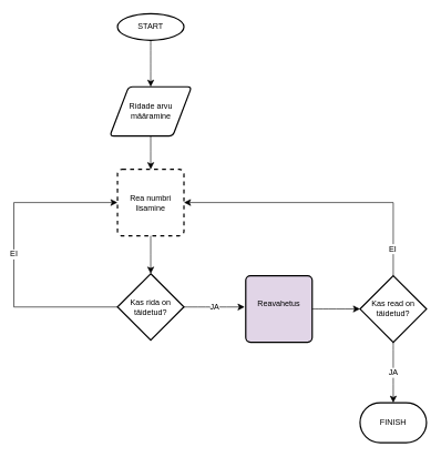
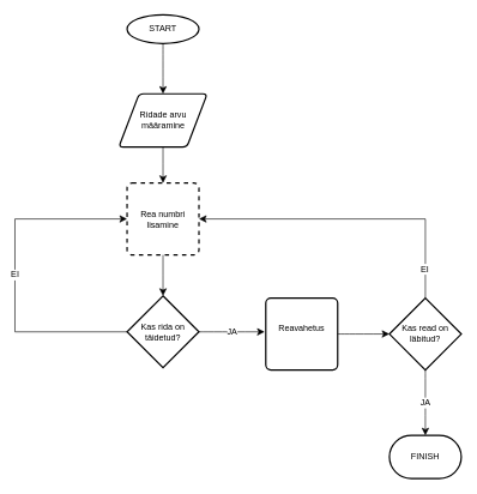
  <mxCell id="0" />
  <mxCell id="1" parent="0" />
  <mxCell id="2" style="edgeStyle=none;curved=1;rounded=0;orthogonalLoop=1;jettySize=auto;html=1;fontSize=12;startSize=8;endSize=8;entryX=0.5;entryY=0;entryDx=0;entryDy=0;" edge="1" parent="1" source="3" target="8"><mxGeometry relative="1" as="geometry"><mxPoint x="215" y="244" as="targetPoint" /></mxGeometry></mxCell>
  <mxCell id="3" value="Ridade arvu määramine" style="shape=parallelogram;html=1;strokeWidth=2;perimeter=parallelogramPerimeter;whiteSpace=wrap;rounded=1;arcSize=12;size=0.23;" vertex="1" parent="1"><mxGeometry x="164.5" y="130" width="123" height="74" as="geometry" /></mxCell>
  <mxCell id="4" style="edgeStyle=none;curved=1;rounded=0;orthogonalLoop=1;jettySize=auto;html=1;fontSize=12;startSize=8;endSize=8;" edge="1" parent="1" source="5" target="3"><mxGeometry relative="1" as="geometry" /></mxCell>
  <mxCell id="5" value="START" style="strokeWidth=2;html=1;shape=mxgraph.flowchart.start_1;whiteSpace=wrap;" vertex="1" parent="1"><mxGeometry x="176" y="20" width="100" height="40" as="geometry" /></mxCell>
  <mxCell id="6" value="FINISH" style="strokeWidth=2;html=1;shape=mxgraph.flowchart.terminator;whiteSpace=wrap;" vertex="1" parent="1"><mxGeometry x="541" y="605" width="100" height="60" as="geometry" /></mxCell>
- <mxCell id="7" value="Reavahetus&lt;div&gt;&lt;br&gt;&lt;/div&gt;" style="rounded=1;whiteSpace=wrap;html=1;absoluteArcSize=1;arcSize=14;strokeWidth=2;fillColor=#e1d5e7;" vertex="1" parent="1"><mxGeometry x="369" y="414" width="100" height="100" as="geometry" /></mxCell>
+ <mxCell id="7" value="Reavahetus&lt;div&gt;&lt;br&gt;&lt;/div&gt;" style="rounded=1;whiteSpace=wrap;html=1;absoluteArcSize=1;arcSize=14;strokeWidth=2;" vertex="1" parent="1"><mxGeometry x="369" y="414" width="100" height="100" as="geometry" /></mxCell>
  <mxCell id="8" value="&lt;div&gt;Rea numbri lisamine&lt;/div&gt;" style="rounded=1;whiteSpace=wrap;html=1;absoluteArcSize=1;arcSize=14;strokeWidth=2;dashed=1;" vertex="1" parent="1"><mxGeometry x="176" y="254" width="100" height="100" as="geometry" /></mxCell>
  <mxCell id="9" value="EI" style="edgeStyle=orthogonalEdgeStyle;rounded=0;orthogonalLoop=1;jettySize=auto;html=1;fontSize=12;startSize=8;endSize=8;exitX=0;exitY=0.5;exitDx=0;exitDy=0;exitPerimeter=0;entryX=0;entryY=0.5;entryDx=0;entryDy=0;" edge="1" parent="1" source="11" target="8"><mxGeometry relative="1" as="geometry"><mxPoint x="66" y="286" as="targetPoint" /><mxPoint x="61" y="430.5" as="sourcePoint" /><Array as="points"><mxPoint x="20" y="461" /><mxPoint x="20" y="304" /></Array></mxGeometry></mxCell>
  <mxCell id="10" value="JA" style="edgeStyle=none;curved=1;rounded=0;orthogonalLoop=1;jettySize=auto;html=1;fontSize=12;startSize=8;endSize=8;" edge="1" parent="1" source="11"><mxGeometry relative="1" as="geometry"><mxPoint x="367.4" y="461" as="targetPoint" /></mxGeometry></mxCell>
  <mxCell id="11" value="Kas rida on täidetud?" style="strokeWidth=2;html=1;shape=mxgraph.flowchart.decision;whiteSpace=wrap;" vertex="1" parent="1"><mxGeometry x="176" y="411" width="100" height="100" as="geometry" /></mxCell>
  <mxCell id="12" style="edgeStyle=none;curved=1;rounded=0;orthogonalLoop=1;jettySize=auto;html=1;entryX=0.5;entryY=0;entryDx=0;entryDy=0;entryPerimeter=0;fontSize=12;startSize=8;endSize=8;" edge="1" parent="1" source="8" target="11"><mxGeometry relative="1" as="geometry" /></mxCell>
  <mxCell id="13" style="edgeStyle=orthogonalEdgeStyle;rounded=0;orthogonalLoop=1;jettySize=auto;html=1;fontSize=12;startSize=8;endSize=8;entryX=1;entryY=0.5;entryDx=0;entryDy=0;" edge="1" parent="1" source="15" target="8"><mxGeometry relative="1" as="geometry"><mxPoint x="559" y="179" as="targetPoint" /><Array as="points"><mxPoint x="591" y="304" /></Array></mxGeometry></mxCell>
  <mxCell id="14" value="EI" style="edgeLabel;html=1;align=center;verticalAlign=middle;resizable=0;points=[];fontSize=12;" connectable="0" vertex="1" parent="13"><mxGeometry x="-0.809" y="2" relative="1" as="geometry"><mxPoint as="offset" /></mxGeometry></mxCell>
- <mxCell id="15" value="Kas read on täidetud?" style="strokeWidth=2;html=1;shape=mxgraph.flowchart.decision;whiteSpace=wrap;" vertex="1" parent="1"><mxGeometry x="541" y="414" width="100" height="100" as="geometry" /></mxCell>
+ <mxCell id="15" value="Kas read on läbitud?" style="strokeWidth=2;html=1;shape=mxgraph.flowchart.decision;whiteSpace=wrap;" vertex="1" parent="1"><mxGeometry x="541" y="414" width="100" height="100" as="geometry" /></mxCell>
  <mxCell id="16" style="edgeStyle=none;curved=1;rounded=0;orthogonalLoop=1;jettySize=auto;html=1;entryX=0;entryY=0.5;entryDx=0;entryDy=0;entryPerimeter=0;fontSize=12;startSize=8;endSize=8;" edge="1" parent="1" source="7" target="15"><mxGeometry relative="1" as="geometry" /></mxCell>
  <mxCell id="17" value="JA" style="edgeStyle=none;curved=1;rounded=0;orthogonalLoop=1;jettySize=auto;html=1;entryX=0.5;entryY=0;entryDx=0;entryDy=0;entryPerimeter=0;fontSize=12;startSize=8;endSize=8;" edge="1" parent="1" source="15" target="6"><mxGeometry relative="1" as="geometry" /></mxCell>
